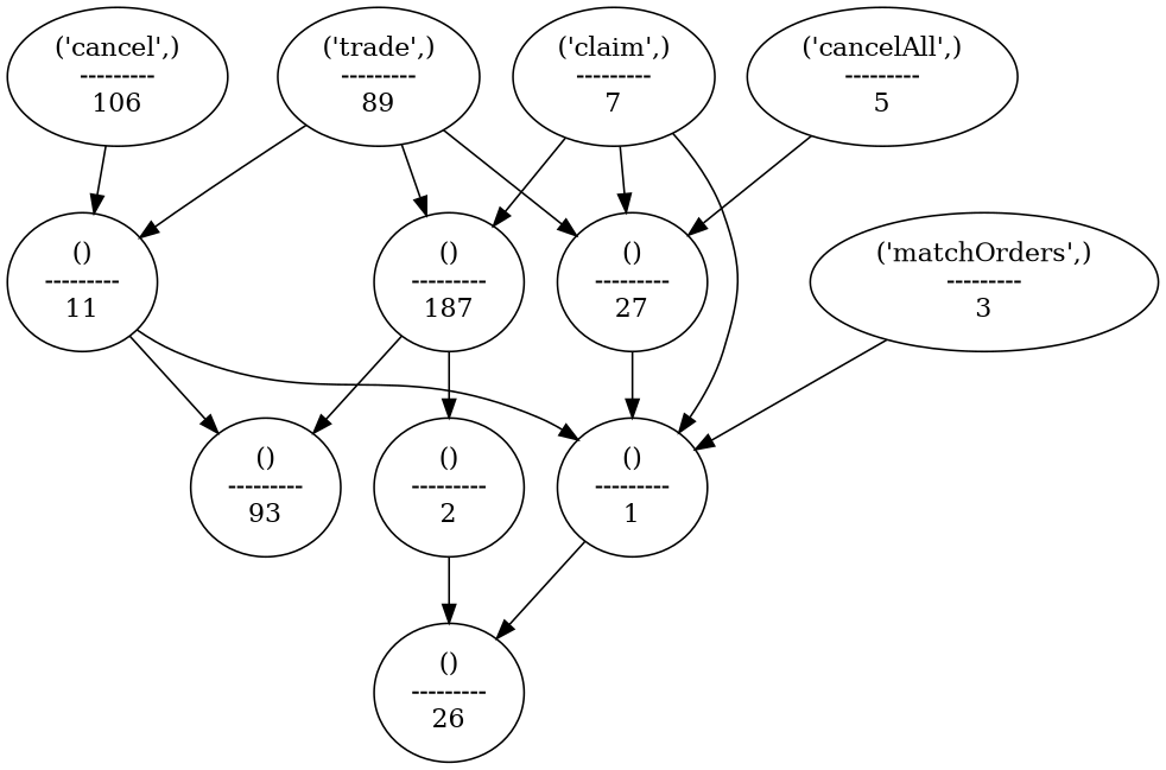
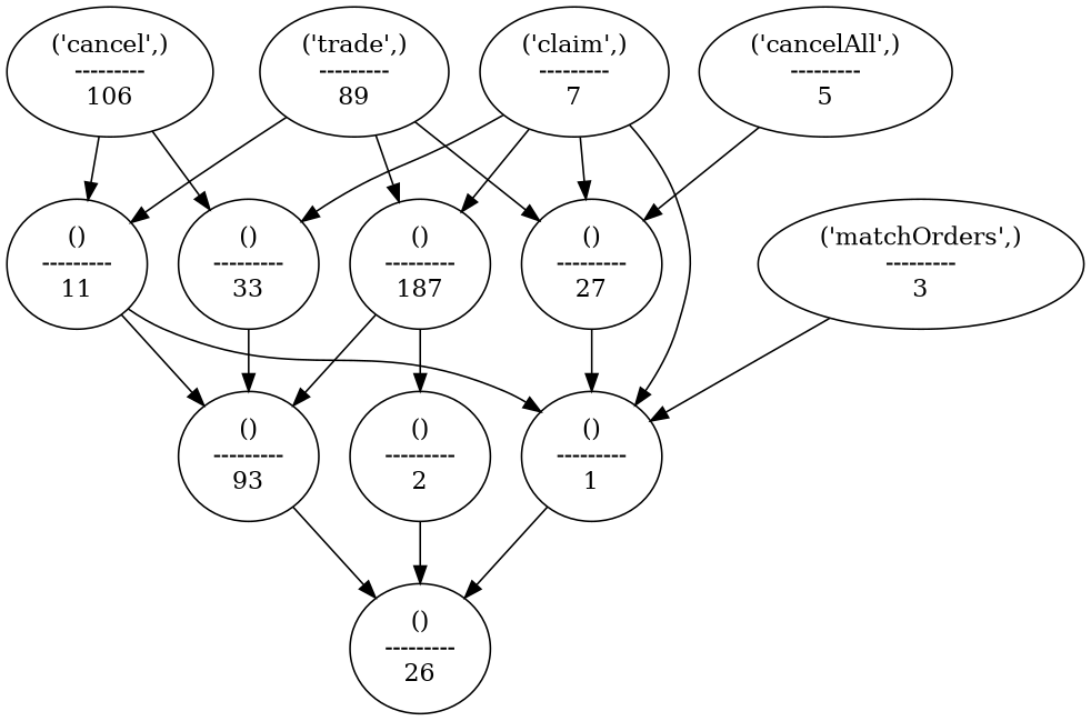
  strict digraph {
    "('trade',)\n---------\n89"
    "()\n---------\n187"
    "()\n---------\n11"
    "()\n---------\n27"
    "()\n---------\n93"
    "()\n---------\n2"
    "()\n---------\n1"
    "()\n---------\n26"
    "('claim',)\n---------\n7"
+   "()\n---------\n33"
    "('cancel',)\n---------\n106"
    "('cancelAll',)\n---------\n5"
    "('matchOrders',)\n---------\n3"
    "('trade',)\n---------\n89" -> "()\n---------\n187"
    "('trade',)\n---------\n89" -> "()\n---------\n11"
    "('trade',)\n---------\n89" -> "()\n---------\n27"
    "()\n---------\n187" -> "()\n---------\n93"
    "()\n---------\n187" -> "()\n---------\n2"
    "()\n---------\n11" -> "()\n---------\n93"
    "()\n---------\n11" -> "()\n---------\n1"
    "()\n---------\n27" -> "()\n---------\n1"
+   "()\n---------\n93" -> "()\n---------\n26"
    "()\n---------\n2" -> "()\n---------\n26"
    "()\n---------\n1" -> "()\n---------\n26"
    "('claim',)\n---------\n7" -> "()\n---------\n187"
    "('claim',)\n---------\n7" -> "()\n---------\n27"
    "('claim',)\n---------\n7" -> "()\n---------\n1"
+   "('claim',)\n---------\n7" -> "()\n---------\n33"
+   "()\n---------\n33" -> "()\n---------\n93"
    "('cancel',)\n---------\n106" -> "()\n---------\n11"
+   "('cancel',)\n---------\n106" -> "()\n---------\n33"
    "('cancelAll',)\n---------\n5" -> "()\n---------\n27"
    "('matchOrders',)\n---------\n3" -> "()\n---------\n1"
  }
